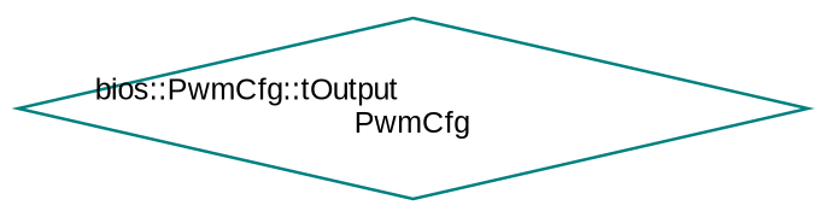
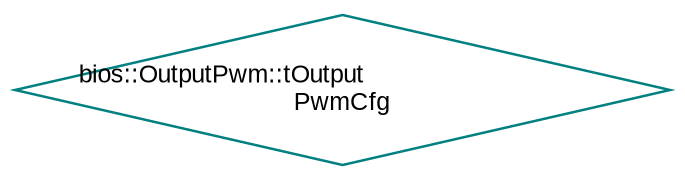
  digraph {
    rankdir=LR
    fontname="Liberation Sans"
-   n1 [color=teal fillcolor=white fontname="Liberation Sans" fontsize=10 height=0.2 label="bios::PwmCfg::tOutput\lPwmCfg" shape=diamond style=filled width=0.4]
+   n1 [color=teal fillcolor=white fontname="Liberation Sans" fontsize=10 height=0.2 label="bios::OutputPwm::tOutput\lPwmCfg" shape=diamond style=filled width=0.4]
  }
